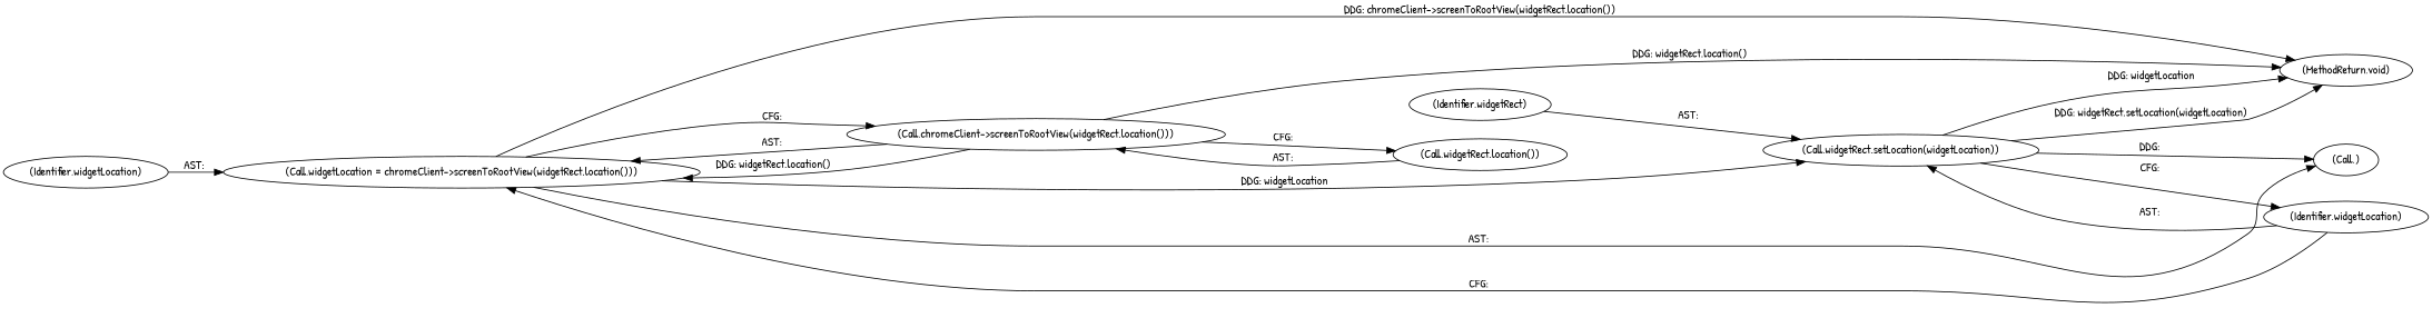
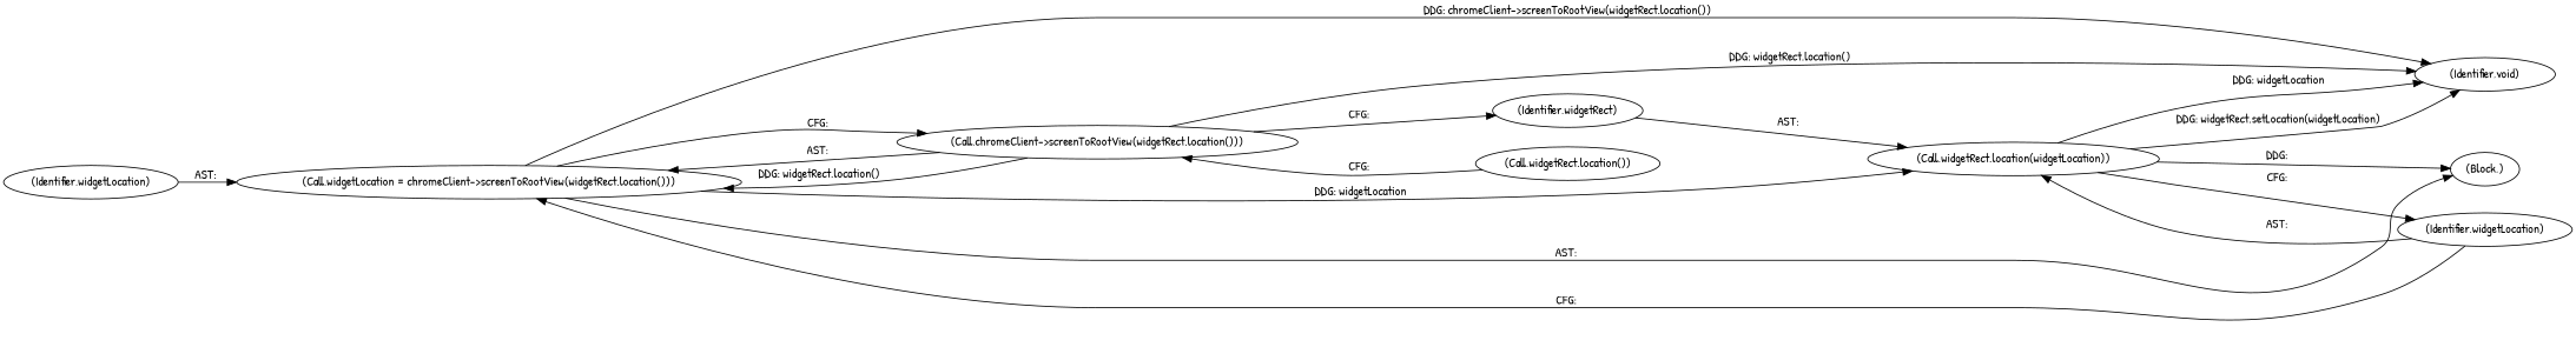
  digraph {
    fontname="Patrick Hand"
    rankdir=LR
    node [fontname="Patrick Hand"]
    edge [fontname="Patrick Hand"]
    n1 [label="(Call,widgetLocation = chromeClient->screenToRootView(widgetRect.location()))"]
    n2 [label="(Call,chromeClient->screenToRootView(widgetRect.location()))"]
-   n3 [label="(Call,widgetRect.setLocation(widgetLocation))"]
-   n4 [label="(MethodReturn,void)"]
-   n5 [label="(Call,)"]
+   n3 [label="(Call,widgetRect.location(widgetLocation))"]
+   n4 [label="(Identifier,void)"]
+   n5 [label="(Block,)"]
    n6 [label="(Call,widgetRect.location())"]
    n7 [label="(Identifier,widgetLocation)"]
    n8 [label="(Identifier,widgetRect)"]
    n9 [label="(Identifier,widgetLocation)"]
    n1 -> n2 [label="CFG: "]
    n1 -> n3 [label="DDG: widgetLocation"]
    n1 -> n4 [label="DDG: chromeClient->screenToRootView(widgetRect.location())"]
    n1 -> n5 [label="AST: "]
    n2 -> n1 [label="AST: "]
    n2 -> n1 [label="DDG: widgetRect.location()"]
    n2 -> n4 [label="DDG: widgetRect.location()"]
-   n2 -> n6 [label="CFG: "]
+   n2 -> n8 [label="CFG: "]
    n3 -> n4 [label="DDG: widgetLocation"]
    n3 -> n4 [label="DDG: widgetRect.setLocation(widgetLocation)"]
    n3 -> n5 [label="DDG: "]
    n3 -> n7 [label="CFG: "]
-   n6 -> n2 [label="AST: "]
+   n6 -> n2 [label="CFG: "]
    n7 -> n1 [label="CFG: "]
    n7 -> n3 [label="AST: "]
    n8 -> n3 [label="AST: "]
    n9 -> n1 [label="AST: "]
  }
